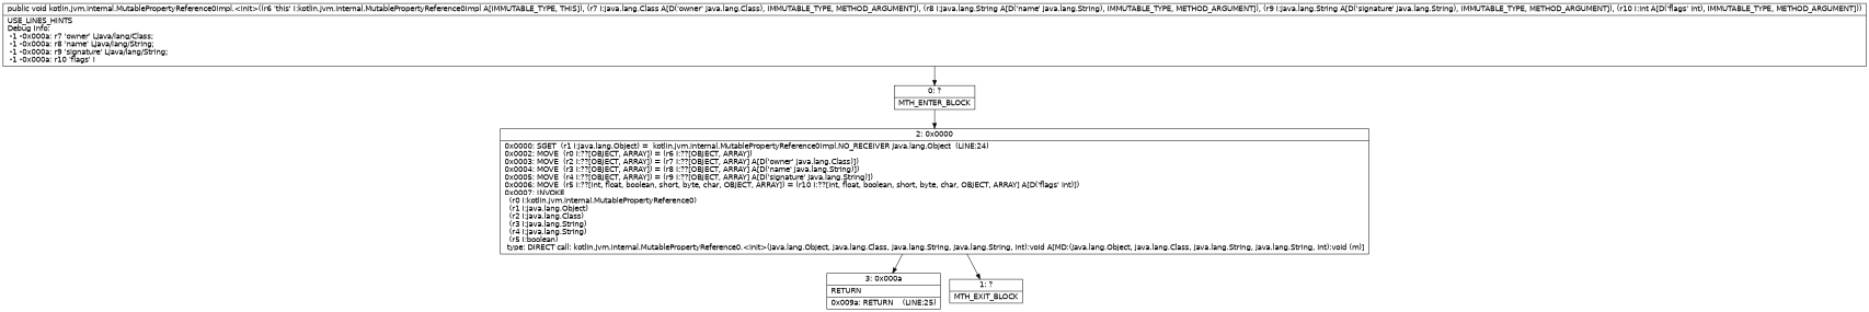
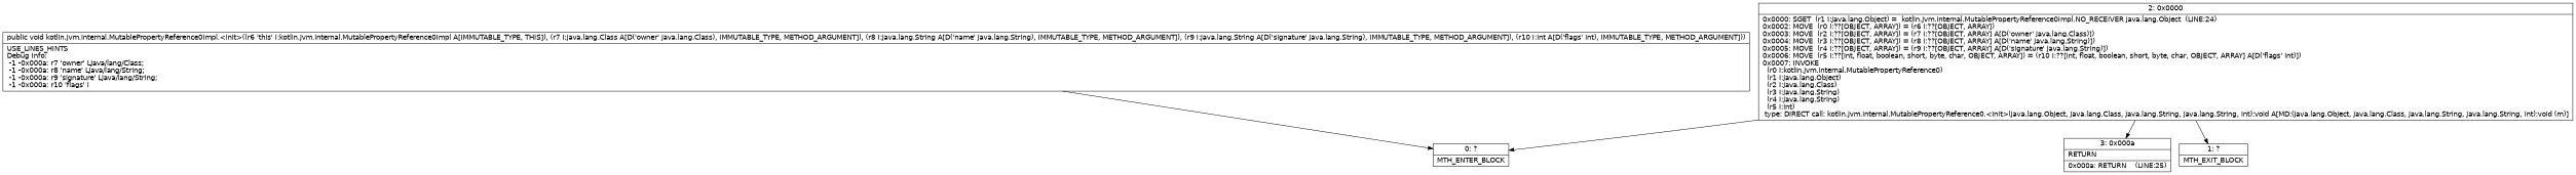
  digraph {
    fontname="DejaVu Sans"
    node [fontname="DejaVu Sans" shape=record]
    edge [fontname="DejaVu Sans"]
    n1 [label="{0\:\ ?|MTH_ENTER_BLOCK\l}"]
-   n2 [label="{2\:\ 0x0000|0x0000: SGET  (r1 I:java.lang.Object) =  kotlin.jvm.internal.MutablePropertyReference0Impl.NO_RECEIVER java.lang.Object  (LINE:24)\l0x0002: MOVE  (r0 I:??[OBJECT, ARRAY]) = (r6 I:??[OBJECT, ARRAY]) \l0x0003: MOVE  (r2 I:??[OBJECT, ARRAY]) = (r7 I:??[OBJECT, ARRAY] A[D('owner' java.lang.Class)]) \l0x0004: MOVE  (r3 I:??[OBJECT, ARRAY]) = (r8 I:??[OBJECT, ARRAY] A[D('name' java.lang.String)]) \l0x0005: MOVE  (r4 I:??[OBJECT, ARRAY]) = (r9 I:??[OBJECT, ARRAY] A[D('signature' java.lang.String)]) \l0x0006: MOVE  (r5 I:??[int, float, boolean, short, byte, char, OBJECT, ARRAY]) = (r10 I:??[int, float, boolean, short, byte, char, OBJECT, ARRAY] A[D('flags' int)]) \l0x0007: INVOKE  \l  (r0 I:kotlin.jvm.internal.MutablePropertyReference0)\l  (r1 I:java.lang.Object)\l  (r2 I:java.lang.Class)\l  (r3 I:java.lang.String)\l  (r4 I:java.lang.String)\l  (r5 I:boolean)\l type: DIRECT call: kotlin.jvm.internal.MutablePropertyReference0.\<init\>(java.lang.Object, java.lang.Class, java.lang.String, java.lang.String, int):void A[MD:(java.lang.Object, java.lang.Class, java.lang.String, java.lang.String, int):void (m)]\l}"]
-   n3 [label="{3\:\ 0x000a|RETURN\l|0x009a: RETURN    (LINE:25)\l}"]
+   n2 [label="{2\:\ 0x0000|0x0000: SGET  (r1 I:java.lang.Object) =  kotlin.jvm.internal.MutablePropertyReference0Impl.NO_RECEIVER java.lang.Object  (LINE:24)\l0x0002: MOVE  (r0 I:??[OBJECT, ARRAY]) = (r6 I:??[OBJECT, ARRAY]) \l0x0003: MOVE  (r2 I:??[OBJECT, ARRAY]) = (r7 I:??[OBJECT, ARRAY] A[D('owner' java.lang.Class)]) \l0x0004: MOVE  (r3 I:??[OBJECT, ARRAY]) = (r8 I:??[OBJECT, ARRAY] A[D('name' java.lang.String)]) \l0x0005: MOVE  (r4 I:??[OBJECT, ARRAY]) = (r9 I:??[OBJECT, ARRAY] A[D('signature' java.lang.String)]) \l0x0006: MOVE  (r5 I:??[int, float, boolean, short, byte, char, OBJECT, ARRAY]) = (r10 I:??[int, float, boolean, short, byte, char, OBJECT, ARRAY] A[D('flags' int)]) \l0x0007: INVOKE  \l  (r0 I:kotlin.jvm.internal.MutablePropertyReference0)\l  (r1 I:java.lang.Object)\l  (r2 I:java.lang.Class)\l  (r3 I:java.lang.String)\l  (r4 I:java.lang.String)\l  (r5 I:int)\l type: DIRECT call: kotlin.jvm.internal.MutablePropertyReference0.\<init\>(java.lang.Object, java.lang.Class, java.lang.String, java.lang.String, int):void A[MD:(java.lang.Object, java.lang.Class, java.lang.String, java.lang.String, int):void (m)]\l}"]
+   n3 [label="{3\:\ 0x000a|RETURN\l|0x000a: RETURN    (LINE:25)\l}"]
    n4 [label="{1\:\ ?|MTH_EXIT_BLOCK\l}"]
    n5 [label="{public void kotlin.jvm.internal.MutablePropertyReference0Impl.\<init\>((r6 'this' I:kotlin.jvm.internal.MutablePropertyReference0Impl A[IMMUTABLE_TYPE, THIS]), (r7 I:java.lang.Class A[D('owner' java.lang.Class), IMMUTABLE_TYPE, METHOD_ARGUMENT]), (r8 I:java.lang.String A[D('name' java.lang.String), IMMUTABLE_TYPE, METHOD_ARGUMENT]), (r9 I:java.lang.String A[D('signature' java.lang.String), IMMUTABLE_TYPE, METHOD_ARGUMENT]), (r10 I:int A[D('flags' int), IMMUTABLE_TYPE, METHOD_ARGUMENT]))  | USE_LINES_HINTS\lDebug Info:\l  \-1 \-0x000a: r7 'owner' Ljava\/lang\/Class;\l  \-1 \-0x000a: r8 'name' Ljava\/lang\/String;\l  \-1 \-0x000a: r9 'signature' Ljava\/lang\/String;\l  \-1 \-0x000a: r10 'flags' I\l}"]
-   n1 -> n2
+   n2 -> n1
    n2 -> n3
    n2 -> n4
    n5 -> n1
  }
